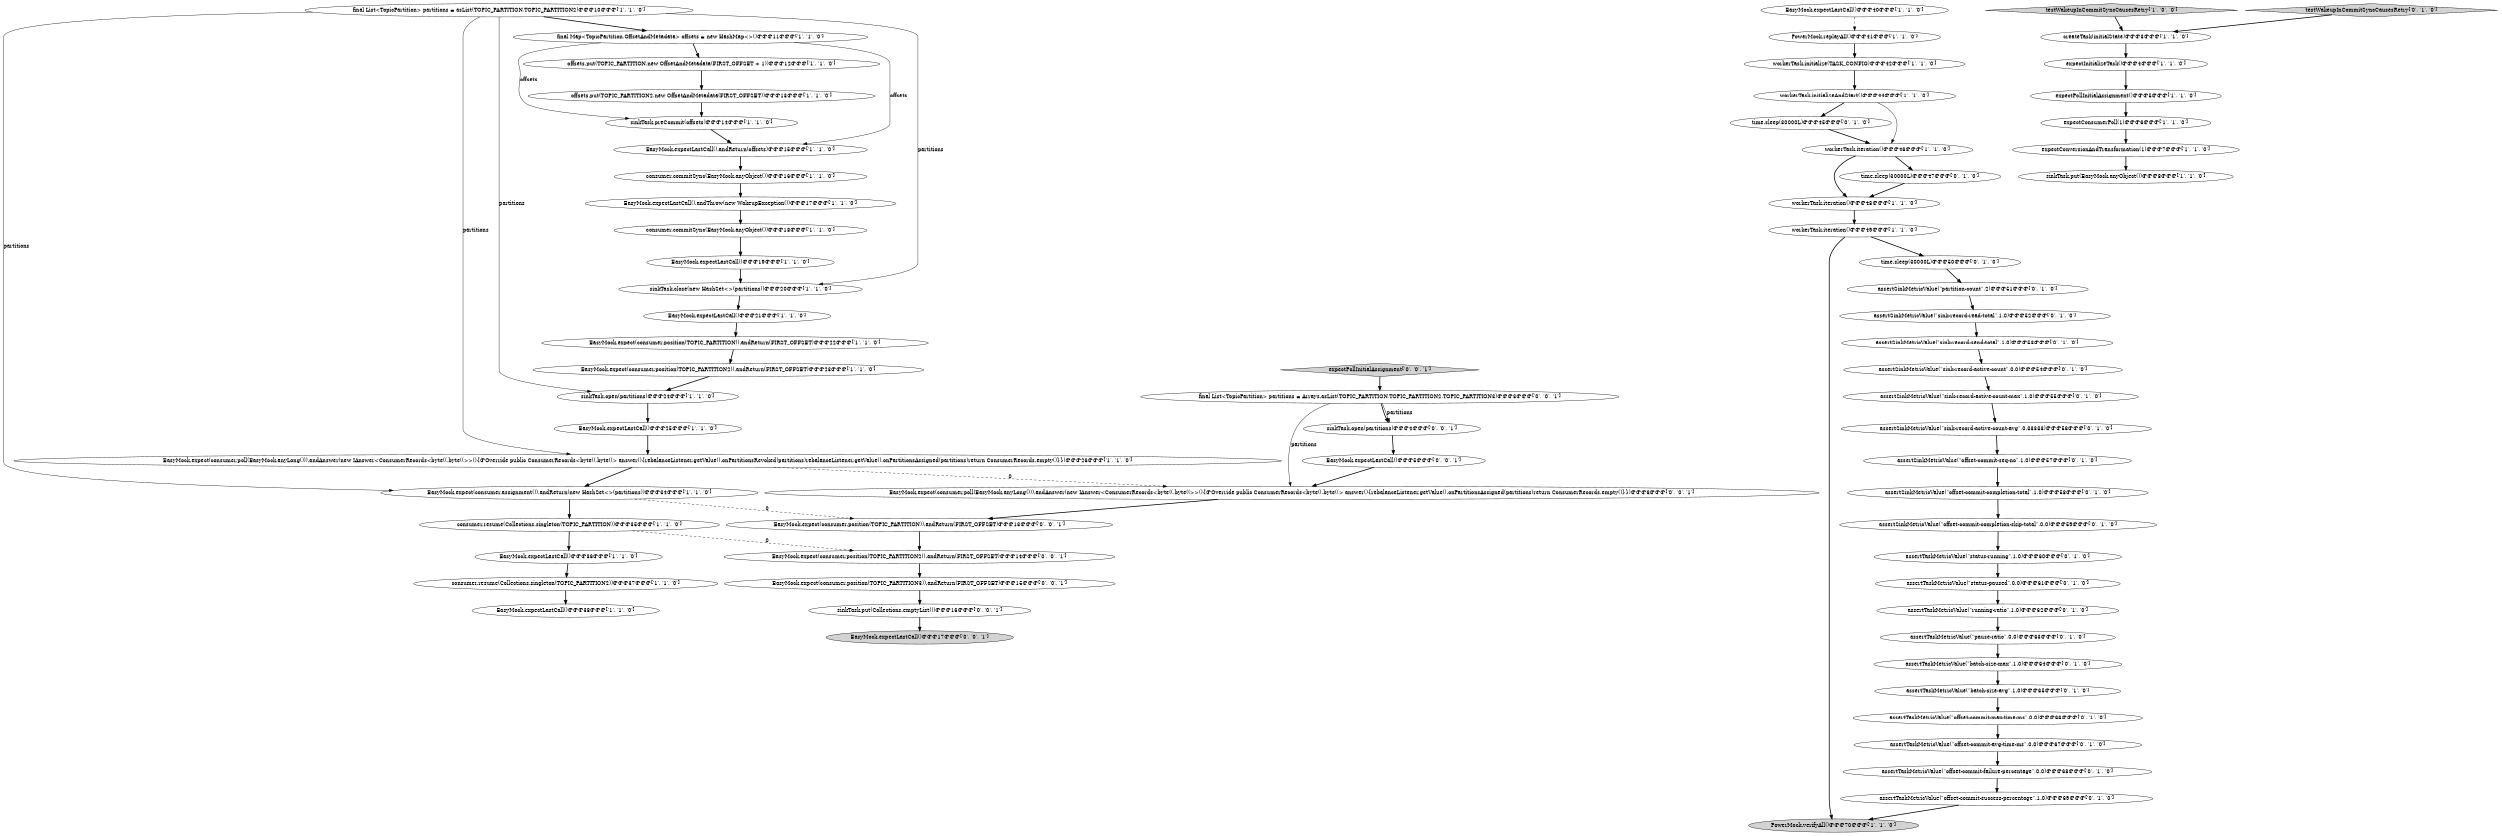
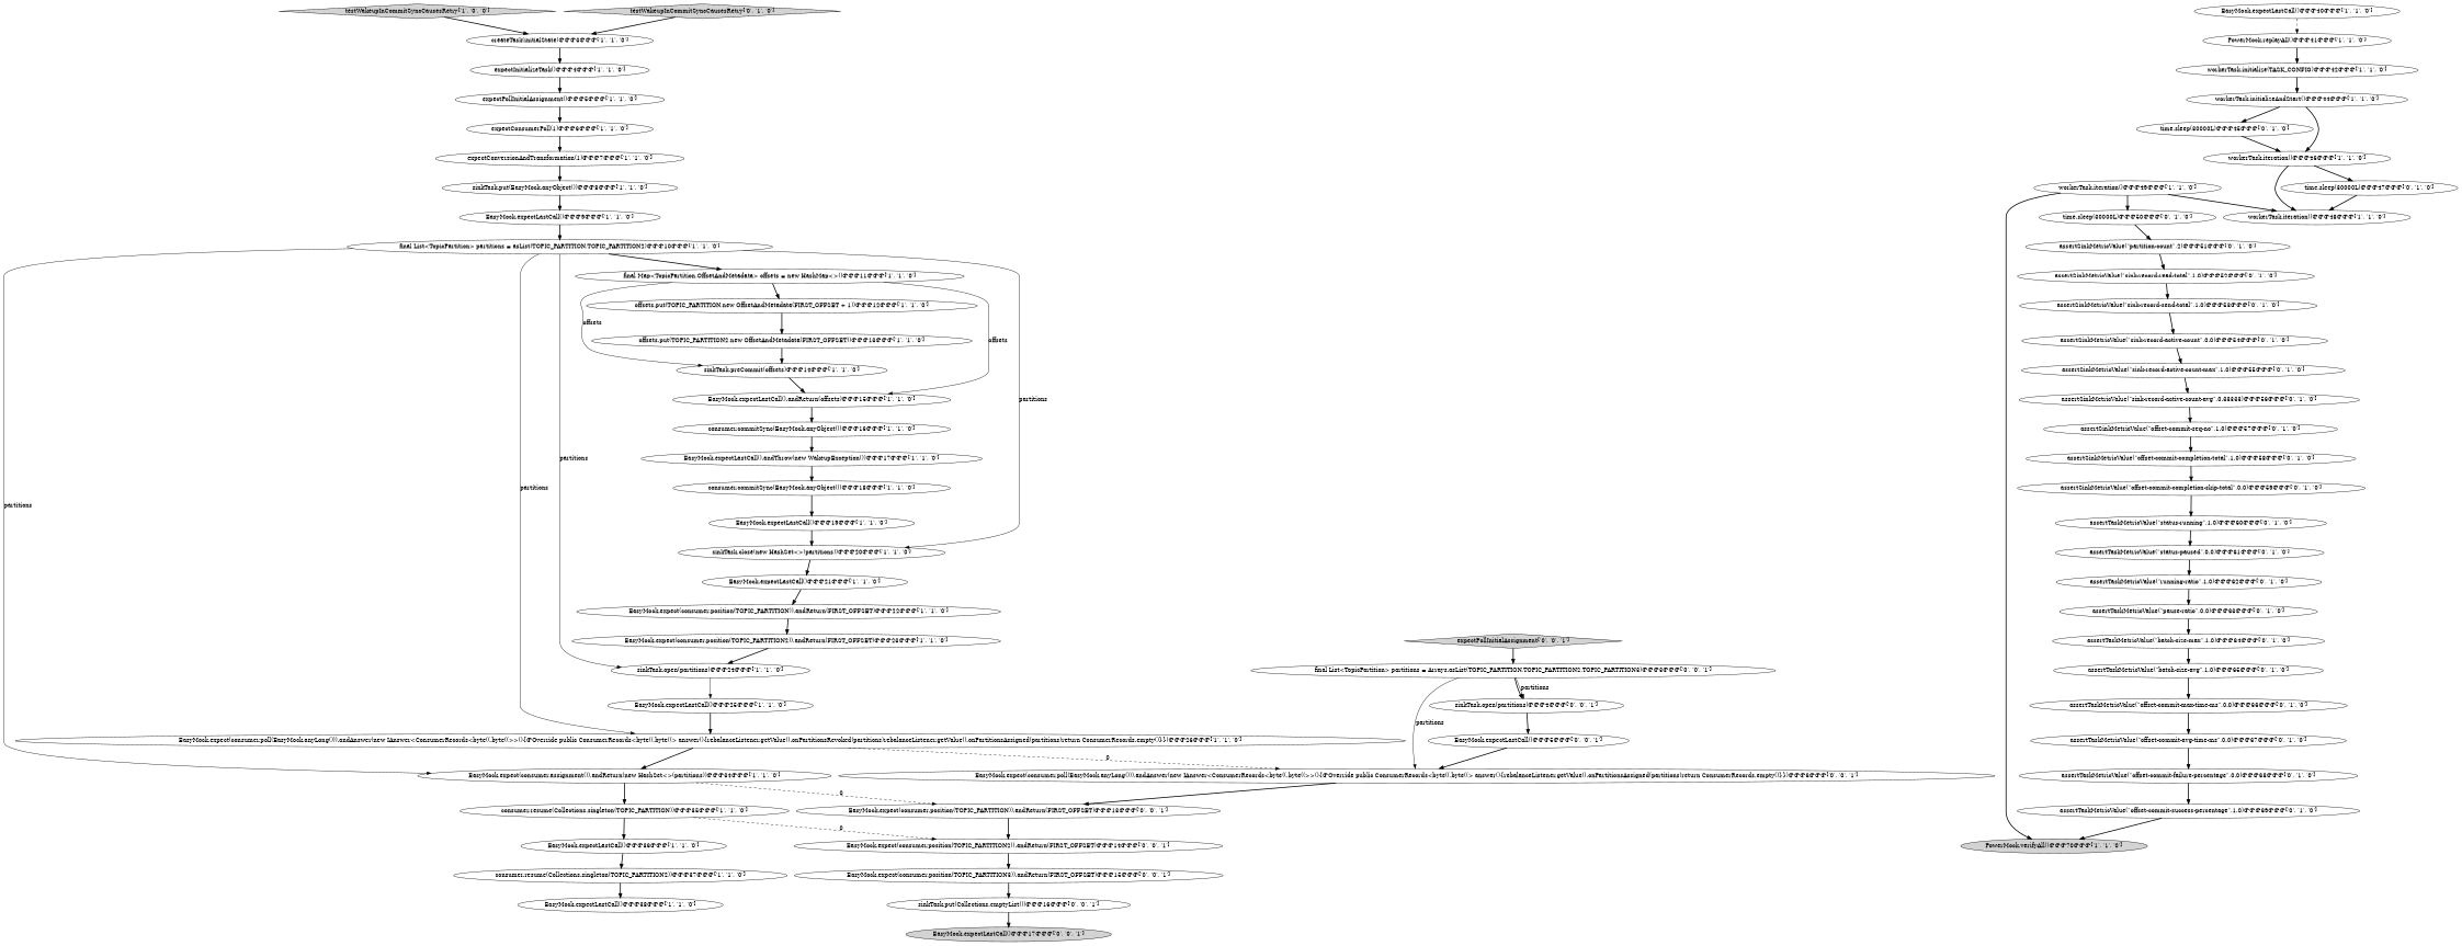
  digraph {
    node [fillcolor=white shape=ellipse style=filled]
    edge [style=bold]
    n1 [label="EasyMock.expect(consumer.assignment()).andReturn(new HashSet<>(partitions))@@@34@@@['1', '1', '0']"]
    n2 [label="consumer.resume(Collections.singleton(TOPIC_PARTITION))@@@35@@@['1', '1', '0']"]
    n3 [label="EasyMock.expect(consumer.position(TOPIC_PARTITION)).andReturn(FIRST_OFFSET)@@@13@@@['0', '0', '1']"]
    n4 [label="EasyMock.expect(consumer.position(TOPIC_PARTITION2)).andReturn(FIRST_OFFSET)@@@14@@@['0', '0', '1']"]
    n5 [label="EasyMock.expectLastCall()@@@36@@@['1', '1', '0']"]
    n6 [label="assertSinkMetricValue(\"sink-record-read-total\",1.0)@@@52@@@['0', '1', '0']"]
    n7 [label="assertSinkMetricValue(\"sink-record-send-total\",1.0)@@@53@@@['0', '1', '0']"]
    n8 [label="assertSinkMetricValue(\"sink-record-active-count\",0.0)@@@54@@@['0', '1', '0']"]
    n9 [label="EasyMock.expect(consumer.position(TOPIC_PARTITION2)).andReturn(FIRST_OFFSET)@@@23@@@['1', '1', '0']"]
    n10 [label="sinkTask.open(partitions)@@@24@@@['1', '1', '0']"]
    n11 [label="EasyMock.expectLastCall()@@@25@@@['1', '1', '0']"]
    n12 [label="EasyMock.expect(consumer.position(TOPIC_PARTITION3)).andReturn(FIRST_OFFSET)@@@15@@@['0', '0', '1']"]
    n13 [label="sinkTask.put(Collections.emptyList())@@@16@@@['0', '0', '1']"]
    n14 [label="EasyMock.expectLastCall()@@@5@@@['0', '0', '1']"]
    n15 [label="EasyMock.expect(consumer.poll(EasyMock.anyLong())).andAnswer(new IAnswer<ConsumerRecords<byte((,byte((>>(){@Override public ConsumerRecords<byte((,byte((> answer(){rebalanceListener.getValue().onPartitionsAssigned(partitions)return ConsumerRecords.empty()}})@@@6@@@['0', '0', '1']"]
    n16 [label="sinkTask.put(EasyMock.anyObject())@@@8@@@['1', '1', '0']"]
+   n17 [label="EasyMock.expectLastCall()@@@9@@@['1', '1', '0']"]
    n18 [label="final List<TopicPartition> partitions = asList(TOPIC_PARTITION,TOPIC_PARTITION2)@@@10@@@['1', '1', '0']"]
    n19 [label="workerTask.iteration()@@@48@@@['1', '1', '0']"]
    n20 [label="workerTask.iteration()@@@49@@@['1', '1', '0']"]
    n21 [fillcolor=lightgray label="PowerMock.verifyAll()@@@70@@@['1', '1', '0']"]
    n22 [label="time.sleep(30000L)@@@50@@@['0', '1', '0']"]
    n23 [label="assertSinkMetricValue(\"offset-commit-seq-no\",1.0)@@@57@@@['0', '1', '0']"]
    n24 [label="assertSinkMetricValue(\"offset-commit-completion-total\",1.0)@@@58@@@['0', '1', '0']"]
    n25 [label="assertSinkMetricValue(\"offset-commit-completion-skip-total\",0.0)@@@59@@@['0', '1', '0']"]
    n26 [label="time.sleep(30000L)@@@47@@@['0', '1', '0']"]
    n27 [label="EasyMock.expectLastCall()@@@21@@@['1', '1', '0']"]
    n28 [label="EasyMock.expect(consumer.position(TOPIC_PARTITION)).andReturn(FIRST_OFFSET)@@@22@@@['1', '1', '0']"]
    n29 [label="assertTaskMetricValue(\"status-running\",1.0)@@@60@@@['0', '1', '0']"]
    n30 [label="assertTaskMetricValue(\"status-paused\",0.0)@@@61@@@['0', '1', '0']"]
    n31 [label="sinkTask.close(new HashSet<>(partitions))@@@20@@@['1', '1', '0']"]
    n32 [label="final Map<TopicPartition,OffsetAndMetadata> offsets = new HashMap<>()@@@11@@@['1', '1', '0']"]
    n33 [label="EasyMock.expect(consumer.poll(EasyMock.anyLong())).andAnswer(new IAnswer<ConsumerRecords<byte((,byte((>>(){@Override public ConsumerRecords<byte((,byte((> answer(){rebalanceListener.getValue().onPartitionsRevoked(partitions)rebalanceListener.getValue().onPartitionsAssigned(partitions)return ConsumerRecords.empty()}})@@@26@@@['1', '1', '0']"]
    n34 [label="assertTaskMetricValue(\"batch-size-avg\",1.0)@@@65@@@['0', '1', '0']"]
    n35 [label="assertTaskMetricValue(\"offset-commit-max-time-ms\",0.0)@@@66@@@['0', '1', '0']"]
    n36 [label="assertTaskMetricValue(\"offset-commit-avg-time-ms\",0.0)@@@67@@@['0', '1', '0']"]
    n37 [label="EasyMock.expectLastCall().andThrow(new WakeupException())@@@17@@@['1', '1', '0']"]
    n38 [label="consumer.commitSync(EasyMock.anyObject())@@@18@@@['1', '1', '0']"]
    n39 [label="EasyMock.expectLastCall()@@@19@@@['1', '1', '0']"]
    n40 [label="workerTask.initialize(TASK_CONFIG)@@@42@@@['1', '1', '0']"]
    n41 [label="workerTask.initializeAndStart()@@@44@@@['1', '1', '0']"]
    n42 [label="time.sleep(30000L)@@@45@@@['0', '1', '0']"]
    n43 [label="workerTask.iteration()@@@46@@@['1', '1', '0']"]
    n44 [label="assertSinkMetricValue(\"partition-count\",2)@@@51@@@['0', '1', '0']"]
    n45 [fillcolor=lightgray label="EasyMock.expectLastCall()@@@17@@@['0', '0', '1']"]
    n46 [label="assertSinkMetricValue(\"sink-record-active-count-max\",1.0)@@@55@@@['0', '1', '0']"]
    n47 [label="assertSinkMetricValue(\"sink-record-active-count-avg\",0.33333)@@@56@@@['0', '1', '0']"]
    n48 [label="sinkTask.open(partitions)@@@4@@@['0', '0', '1']"]
    n49 [label="sinkTask.preCommit(offsets)@@@14@@@['1', '1', '0']"]
    n50 [label="EasyMock.expectLastCall().andReturn(offsets)@@@15@@@['1', '1', '0']"]
    n51 [label="consumer.commitSync(EasyMock.anyObject())@@@16@@@['1', '1', '0']"]
    n52 [label="offsets.put(TOPIC_PARTITION,new OffsetAndMetadata(FIRST_OFFSET + 1))@@@12@@@['1', '1', '0']"]
    n53 [label="consumer.resume(Collections.singleton(TOPIC_PARTITION2))@@@37@@@['1', '1', '0']"]
    n54 [label="EasyMock.expectLastCall()@@@38@@@['1', '1', '0']"]
    n55 [label="assertTaskMetricValue(\"offset-commit-failure-percentage\",0.0)@@@68@@@['0', '1', '0']"]
    n56 [label="assertTaskMetricValue(\"offset-commit-success-percentage\",1.0)@@@69@@@['0', '1', '0']"]
    n57 [label="assertTaskMetricValue(\"running-ratio\",1.0)@@@62@@@['0', '1', '0']"]
    n58 [label="assertTaskMetricValue(\"pause-ratio\",0.0)@@@63@@@['0', '1', '0']"]
    n59 [label="EasyMock.expectLastCall()@@@40@@@['1', '1', '0']"]
    n60 [label="PowerMock.replayAll()@@@41@@@['1', '1', '0']"]
    n61 [label="expectConversionAndTransformation(1)@@@7@@@['1', '1', '0']"]
    n62 [label="expectPollInitialAssignment()@@@5@@@['1', '1', '0']"]
    n63 [label="expectConsumerPoll(1)@@@6@@@['1', '1', '0']"]
    n64 [label="createTask(initialState)@@@3@@@['1', '1', '0']"]
    n65 [label="expectInitializeTask()@@@4@@@['1', '1', '0']"]
    n66 [label="offsets.put(TOPIC_PARTITION2,new OffsetAndMetadata(FIRST_OFFSET))@@@13@@@['1', '1', '0']"]
    n67 [fillcolor=lightgray label="testWakeupInCommitSyncCausesRetry['1', '0', '0']" shape=diamond]
    n68 [label="assertTaskMetricValue(\"batch-size-max\",1.0)@@@64@@@['0', '1', '0']"]
    n69 [label="final List<TopicPartition> partitions = Arrays.asList(TOPIC_PARTITION,TOPIC_PARTITION2,TOPIC_PARTITION3)@@@3@@@['0', '0', '1']"]
    n70 [fillcolor=lightgray label="expectPollInitialAssignment['0', '0', '1']" shape=diamond]
    n71 [fillcolor=lightgray label="testWakeupInCommitSyncCausesRetry['0', '1', '0']" shape=diamond]
    n1 -> n2
    n1 -> n3 [label=0 style=dashed]
    n2 -> n4 [label=0 style=dashed]
    n2 -> n5
    n3 -> n4
    n4 -> n12
    n5 -> n53
    n6 -> n7
    n7 -> n8
    n8 -> n46
    n9 -> n10
-   n10 -> n11
+   n10 -> n11 [style=solid]
    n11 -> n33
    n12 -> n13
    n13 -> n45
    n14 -> n15
    n15 -> n3
+   n16 -> n17
+   n17 -> n18
    n18 -> n1 [label=partitions style=solid]
    n18 -> n10 [label=partitions style=solid]
    n18 -> n31 [label=partitions style=solid]
    n18 -> n32
    n18 -> n33 [label=partitions style=solid]
-   n19 -> n20
+   n20 -> n19
    n20 -> n21
    n20 -> n22
    n22 -> n44
    n23 -> n24
    n24 -> n25
    n25 -> n29
    n26 -> n19
    n27 -> n28
    n28 -> n9
    n29 -> n30
    n30 -> n57
    n31 -> n27
    n32 -> n49 [label=offsets style=solid]
    n32 -> n50 [label=offsets style=solid]
    n32 -> n52
    n33 -> n1
    n33 -> n15 [label=0 style=dashed]
    n34 -> n35
    n35 -> n36
    n36 -> n55
    n37 -> n38
    n38 -> n39
    n39 -> n31
    n40 -> n41
    n41 -> n42
-   n41 -> n43 [style=solid]
+   n41 -> n43
    n42 -> n43
    n43 -> n19
    n43 -> n26
    n44 -> n6
    n46 -> n47
    n47 -> n23
    n48 -> n14
    n49 -> n50
    n50 -> n51
    n51 -> n37
    n52 -> n66
    n53 -> n54
    n55 -> n56
    n56 -> n21
    n57 -> n58
    n58 -> n68
    n59 -> n60 [style=dashed]
    n60 -> n40
    n61 -> n16
    n62 -> n63
    n63 -> n61
    n64 -> n65
    n65 -> n62
    n66 -> n49
    n67 -> n64
    n68 -> n34
    n69 -> n15 [label=partitions style=solid]
    n69 -> n48
    n69 -> n48 [label=partitions style=solid]
    n70 -> n69
    n71 -> n64
  }
